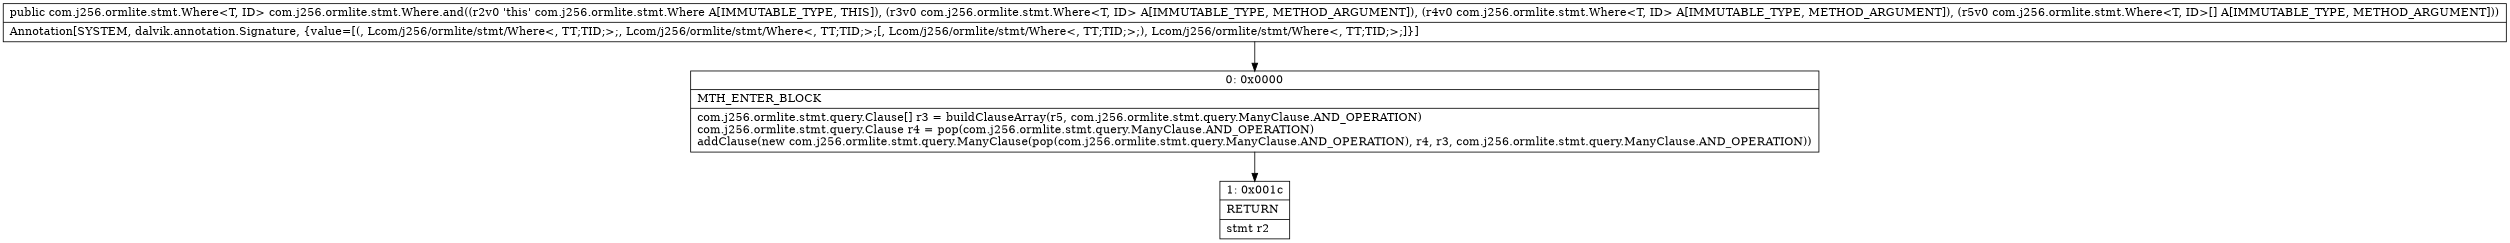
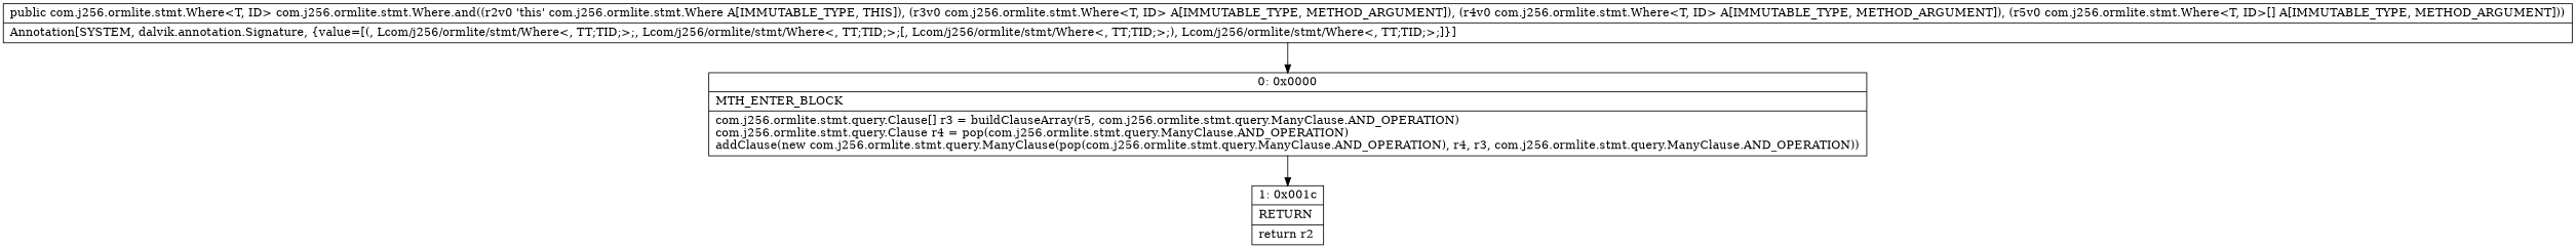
  digraph {
    node [shape=record]
    n1 [label="{0\:\ 0x0000|MTH_ENTER_BLOCK\l|com.j256.ormlite.stmt.query.Clause[] r3 = buildClauseArray(r5, com.j256.ormlite.stmt.query.ManyClause.AND_OPERATION)\lcom.j256.ormlite.stmt.query.Clause r4 = pop(com.j256.ormlite.stmt.query.ManyClause.AND_OPERATION)\laddClause(new com.j256.ormlite.stmt.query.ManyClause(pop(com.j256.ormlite.stmt.query.ManyClause.AND_OPERATION), r4, r3, com.j256.ormlite.stmt.query.ManyClause.AND_OPERATION))\l}"]
-   n2 [label="{1\:\ 0x001c|RETURN\l|stmt r2\l}"]
+   n2 [label="{1\:\ 0x001c|RETURN\l|return r2\l}"]
    n3 [label="{public com.j256.ormlite.stmt.Where\<T, ID\> com.j256.ormlite.stmt.Where.and((r2v0 'this' com.j256.ormlite.stmt.Where A[IMMUTABLE_TYPE, THIS]), (r3v0 com.j256.ormlite.stmt.Where\<T, ID\> A[IMMUTABLE_TYPE, METHOD_ARGUMENT]), (r4v0 com.j256.ormlite.stmt.Where\<T, ID\> A[IMMUTABLE_TYPE, METHOD_ARGUMENT]), (r5v0 com.j256.ormlite.stmt.Where\<T, ID\>[] A[IMMUTABLE_TYPE, METHOD_ARGUMENT]))  | Annotation[SYSTEM, dalvik.annotation.Signature, \{value=[(, Lcom\/j256\/ormlite\/stmt\/Where\<, TT;TID;\>;, Lcom\/j256\/ormlite\/stmt\/Where\<, TT;TID;\>;[, Lcom\/j256\/ormlite\/stmt\/Where\<, TT;TID;\>;), Lcom\/j256\/ormlite\/stmt\/Where\<, TT;TID;\>;]\}]\l}"]
    n1 -> n2
    n3 -> n1
  }
